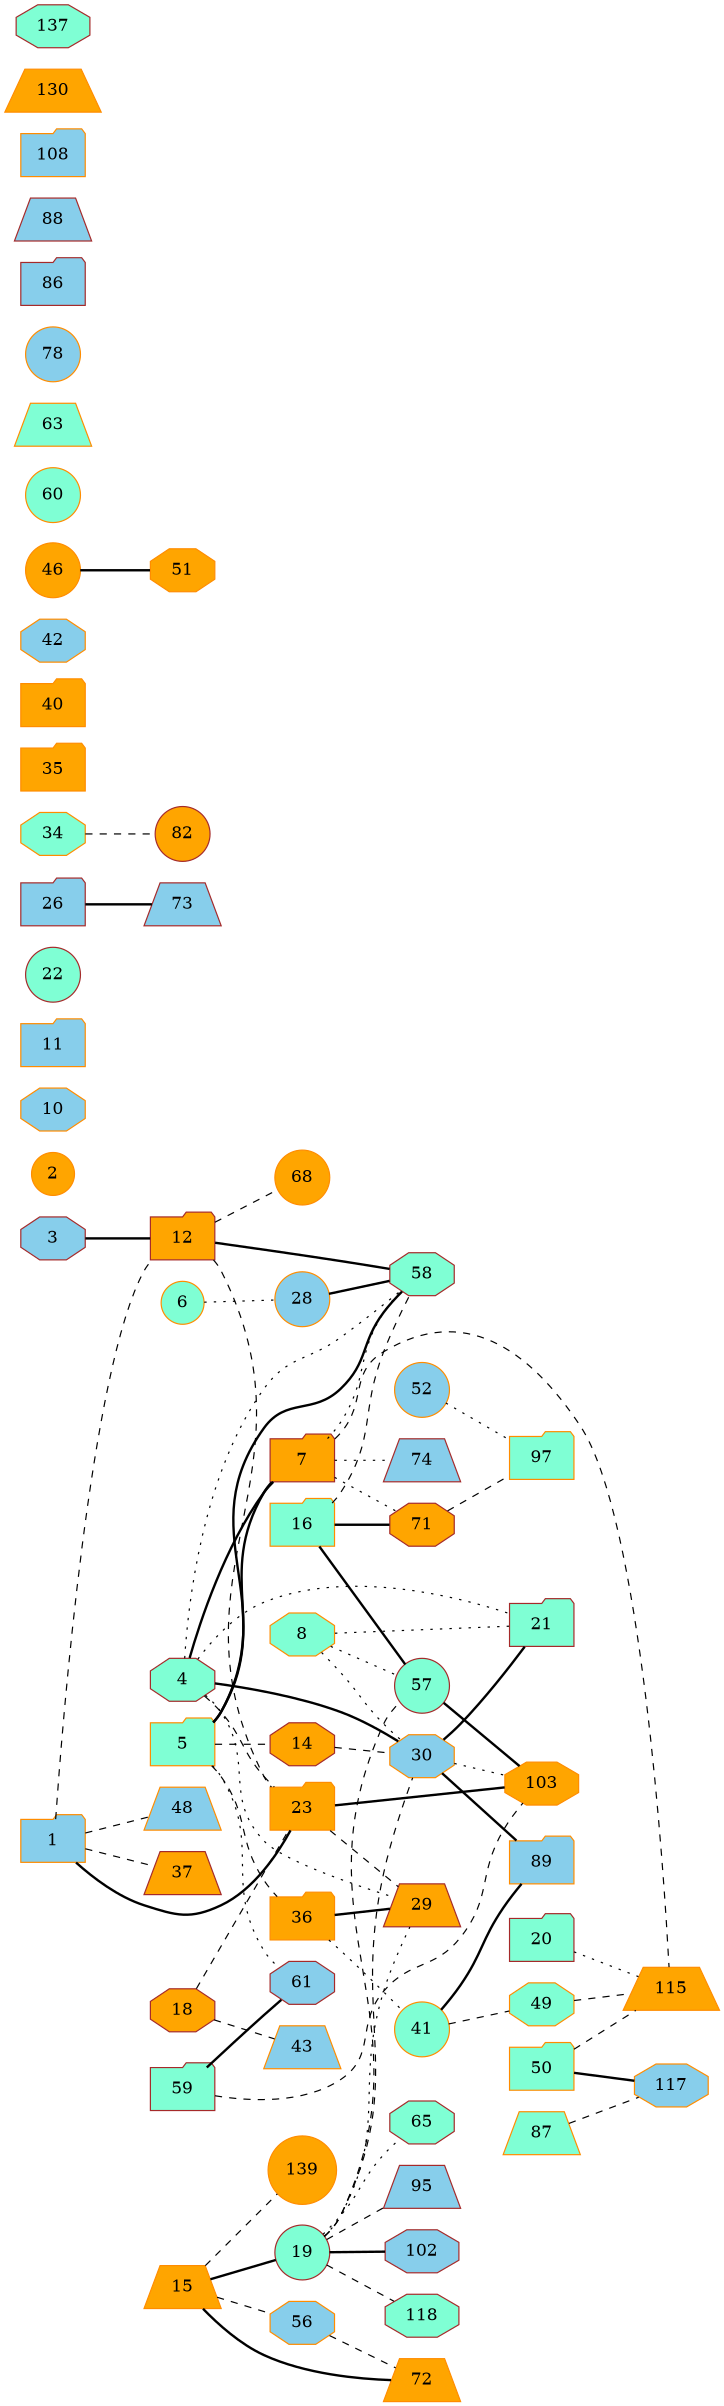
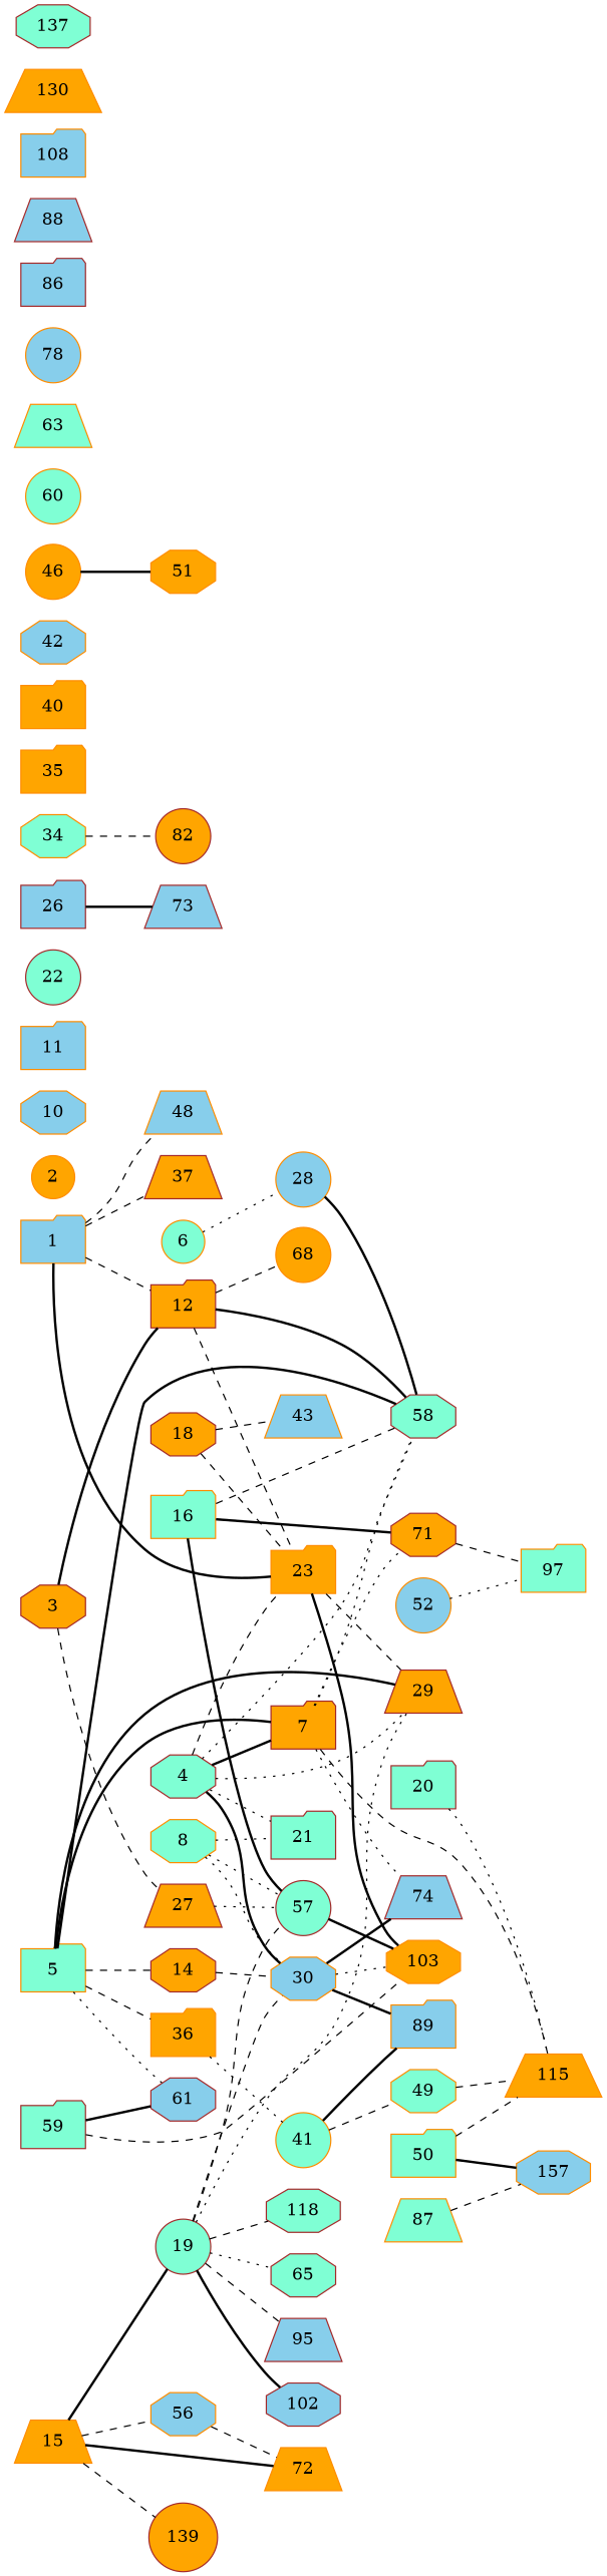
  graph {
    rankdir=LR
    node [color=darkorange fillcolor=orange shape=octagon style=filled]
    edge [style=dashed]
    1 [fillcolor=skyblue shape=folder super="+64+69"]
    12 [color=brown shape=folder super="+47"]
    23 [shape=folder super="+55"]
    37 [color=brown shape=trapezium super="+45"]
    48 [fillcolor=skyblue shape=trapezium]
    58 [color=brown fillcolor=aquamarine super="+91+99"]
    68 [shape=circle super="+81"]
    29 [color=brown shape=trapezium super="+54"]
    103
    2 [shape=circle]
-   3 [color=brown fillcolor=skyblue super="+13+9"]
+   3 [color=brown super="+13+9"]
+   27 [color=brown shape=trapezium super="+101"]
    57 [color=brown fillcolor=aquamarine shape=circle super="+112"]
    4 [color=brown fillcolor=aquamarine super="+38+75+52"]
    7 [color=brown shape=folder super="+84+76"]
    21 [color=brown fillcolor=aquamarine shape=folder]
    30 [fillcolor=skyblue super="+100+39+85"]
    n18 [color=brown label=71 super="+93"]
    74 [color=brown fillcolor=skyblue shape=trapezium super="+94"]
    115 [shape=trapezium super="+128"]
    14 [color=brown super="+31"]
    89 [fillcolor=skyblue shape=folder]
    5 [fillcolor=aquamarine shape=folder super="+17+110"]
    36 [shape=folder]
    61 [color=brown fillcolor=skyblue super="+134+138"]
    41 [fillcolor=aquamarine shape=circle super="+53"]
    6 [fillcolor=aquamarine shape=circle]
    28 [fillcolor=skyblue shape=circle]
    97 [fillcolor=aquamarine shape=folder super="+107"]
    8 [fillcolor=aquamarine super="+140"]
    10 [fillcolor=skyblue]
    11 [fillcolor=skyblue shape=folder]
    15 [shape=trapezium super="+90"]
    19 [color=brown fillcolor=aquamarine shape=circle super="+131+106"]
    56 [fillcolor=skyblue]
    72 [shape=trapezium]
-   139 [shape=circle]
+   139 [color=brown shape=circle]
    95 [color=brown fillcolor=skyblue shape=trapezium]
    102 [color=brown fillcolor=skyblue]
    118 [color=brown fillcolor=aquamarine]
    65 [color=brown fillcolor=aquamarine super="+67"]
    16 [fillcolor=aquamarine shape=folder super="+24"]
    18 [color=brown]
    43 [fillcolor=skyblue shape=trapezium super="+80"]
    20 [color=brown fillcolor=aquamarine shape=folder]
    22 [color=brown fillcolor=aquamarine shape=circle]
    n47 [color=brown fillcolor=skyblue label=26 shape=folder super="+26"]
    73 [color=brown fillcolor=skyblue shape=trapezium super="+119"]
    n49 [fillcolor=skyblue label=52 shape=circle]
    82 [color=brown shape=circle super="+127"]
    34 [fillcolor=aquamarine]
    35 [shape=folder]
    49 [fillcolor=aquamarine super="+126"]
    40 [shape=folder]
    42 [fillcolor=skyblue super="+62"]
    51 [super="+121"]
    46 [shape=circle]
    50 [fillcolor=aquamarine shape=folder]
-   117 [fillcolor=skyblue]
+   117 [fillcolor=skyblue label=157]
    59 [color=brown fillcolor=aquamarine shape=folder super="+96"]
    60 [fillcolor=aquamarine shape=circle]
    63 [fillcolor=aquamarine shape=trapezium]
    78 [fillcolor=skyblue shape=circle]
    86 [color=brown fillcolor=skyblue shape=folder super="+111"]
    87 [fillcolor=aquamarine shape=trapezium super="+125"]
    88 [color=brown fillcolor=skyblue shape=trapezium]
    108 [fillcolor=skyblue shape=folder]
    130 [shape=trapezium]
    137 [color=brown fillcolor=aquamarine]
    1 -- 12
    1 -- 23 [style=bold]
    1 -- 37
    1 -- 48
    12 -- 23
    12 -- 58 [style=bold]
    12 -- 68
    23 -- 29
    23 -- 103 [style=bold]
    3 -- 12 [style=bold]
+   3 -- 27
+   27 -- 57 [style=dotted]
    57 -- 103 [style=bold]
    4 -- 23
    4 -- 58 [style=dotted]
    4 -- 29 [style=dotted]
    4 -- 7 [style=bold]
    4 -- 21 [style=dotted]
    4 -- 30 [style=bold weight=2]
    7 -- 58 [style=dotted]
    7 -- n18 [style=dotted]
    7 -- 74 [style=dotted]
    7 -- 115
    30 -- 103 [style=dotted]
-   30 -- 21 [style=bold]
+   30 -- 74 [style=bold]
    30 -- 89 [style=bold]
    n18 -- 97
    14 -- 30 [weight=2]
    5 -- 58 [style=bold]
-   36 -- 29 [style=bold]
+   5 -- 29 [style=bold]
    5 -- 7 [style=bold]
    5 -- 14
    5 -- 36
    5 -- 61 [style=dotted weight=2]
    36 -- 41 [style=dotted]
    41 -- 89 [style=bold]
    41 -- 49
    6 -- 28 [style=dotted]
    28 -- 58 [style=bold]
    8 -- 57 [style=dotted]
    8 -- 21 [style=dotted]
    8 -- 30 [style=dotted]
    15 -- 19 [style=bold]
    15 -- 56
    15 -- 72 [style=bold]
    15 -- 139
    19 -- 29 [style=dotted]
    19 -- 57
    19 -- 30
    19 -- 95
    19 -- 102 [style=bold]
    19 -- 118
    19 -- 65 [style=dotted]
    56 -- 72
    16 -- 58
    16 -- 57 [style=bold]
    16 -- n18 [style=bold]
    18 -- 23
    18 -- 43
    20 -- 115 [style=dotted]
    n47 -- 73 [style=bold]
    n49 -- 97 [style=dotted]
    34 -- 82
    49 -- 115
    46 -- 51 [style=bold]
    50 -- 115
    50 -- 117 [style=bold]
    59 -- 103
    59 -- 61 [style=bold]
    87 -- 117
  }
